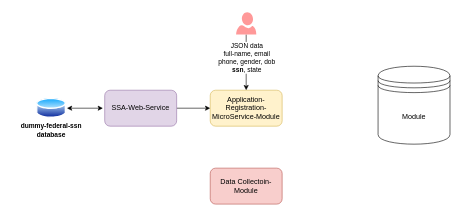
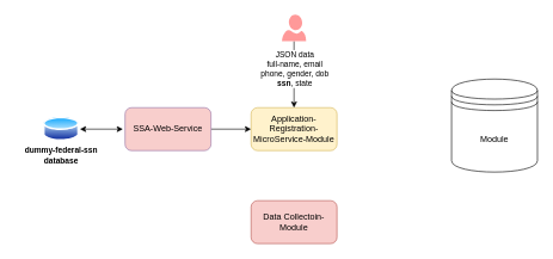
  <mxCell id="0" />
  <mxCell id="1" parent="0" />
  <mxCell id="2" value="Data Collectoin-Module" style="rounded=1;whiteSpace=wrap;html=1;fillColor=#f8cecc;strokeColor=#b85450;" vertex="1" parent="1"><mxGeometry x="350" y="280" width="120" height="60" as="geometry" /></mxCell>
  <mxCell id="3" value="" style="edgeStyle=orthogonalEdgeStyle;rounded=0;orthogonalLoop=1;jettySize=auto;html=1;startArrow=classic;startFill=1;endArrow=none;" edge="1" parent="1" source="4" target="7"><mxGeometry relative="1" as="geometry" /></mxCell>
  <mxCell id="4" value="Application-Registration-MicroService-Module" style="rounded=1;whiteSpace=wrap;html=1;fillColor=#fff2cc;strokeColor=#d6b656;" vertex="1" parent="1"><mxGeometry x="350" y="150" width="120" height="60" as="geometry" /></mxCell>
  <mxCell id="5" value="Module" style="shape=datastore;whiteSpace=wrap;html=1;" vertex="1" parent="1"><mxGeometry x="630" y="110" width="120" height="130" as="geometry" /></mxCell>
  <mxCell id="6" value="" style="group" vertex="1" connectable="0" parent="1"><mxGeometry x="20" y="150" width="274" height="82" as="geometry" /></mxCell>
- <mxCell id="7" value="SSA-Web-Service" style="rounded=1;whiteSpace=wrap;html=1;fillColor=#e1d5e7;strokeColor=#9673a6;" vertex="1" parent="6"><mxGeometry x="154" width="120" height="60" as="geometry" /></mxCell>
+ <mxCell id="7" value="SSA-Web-Service" style="rounded=1;whiteSpace=wrap;html=1;fillColor=#f8cecc;strokeColor=#9673a6;" vertex="1" parent="6"><mxGeometry x="154" width="120" height="60" as="geometry" /></mxCell>
  <mxCell id="8" value="" style="edgeStyle=orthogonalEdgeStyle;rounded=0;orthogonalLoop=1;jettySize=auto;html=1;startArrow=classic;startFill=1;" edge="1" parent="6"><mxGeometry relative="1" as="geometry"><mxPoint x="91" y="30" as="sourcePoint" /><mxPoint x="151" y="30" as="targetPoint" /></mxGeometry></mxCell>
  <mxCell id="9" value="" style="image;aspect=fixed;perimeter=ellipsePerimeter;html=1;align=center;shadow=0;dashed=0;spacingTop=3;image=img/lib/active_directory/database.svg;" vertex="1" parent="6"><mxGeometry x="40" y="11.5" width="50" height="37" as="geometry" /></mxCell>
  <mxCell id="10" value="dummy-federal-ssn database" style="text;html=1;align=center;verticalAlign=middle;whiteSpace=wrap;rounded=0;fontSize=11;fontStyle=1" vertex="1" parent="6"><mxGeometry y="52" width="130" height="30" as="geometry" /></mxCell>
  <mxCell id="11" value="" style="edgeStyle=orthogonalEdgeStyle;rounded=0;orthogonalLoop=1;jettySize=auto;html=1;" edge="1" parent="1" source="13" target="4"><mxGeometry relative="1" as="geometry" /></mxCell>
  <mxCell id="12" value="JSON data&lt;br&gt;full-name, email&lt;br&gt;phone, gender, dob&lt;br&gt;&lt;b&gt;ssn&lt;/b&gt;, state" style="edgeLabel;html=1;align=center;verticalAlign=middle;resizable=0;points=[];container=0;" vertex="1" connectable="0" parent="11"><mxGeometry x="-0.182" relative="1" as="geometry"><mxPoint as="offset" /></mxGeometry></mxCell>
  <mxCell id="13" value="" style="verticalLabelPosition=bottom;html=1;verticalAlign=top;align=center;strokeColor=none;fillColor=#FF9999;shape=mxgraph.azure.user;fontSize=10;labelBackgroundColor=none;textShadow=1;gradientColor=none;" vertex="1" parent="1"><mxGeometry x="393.13" y="20" width="33.75" height="37" as="geometry" /></mxCell>
